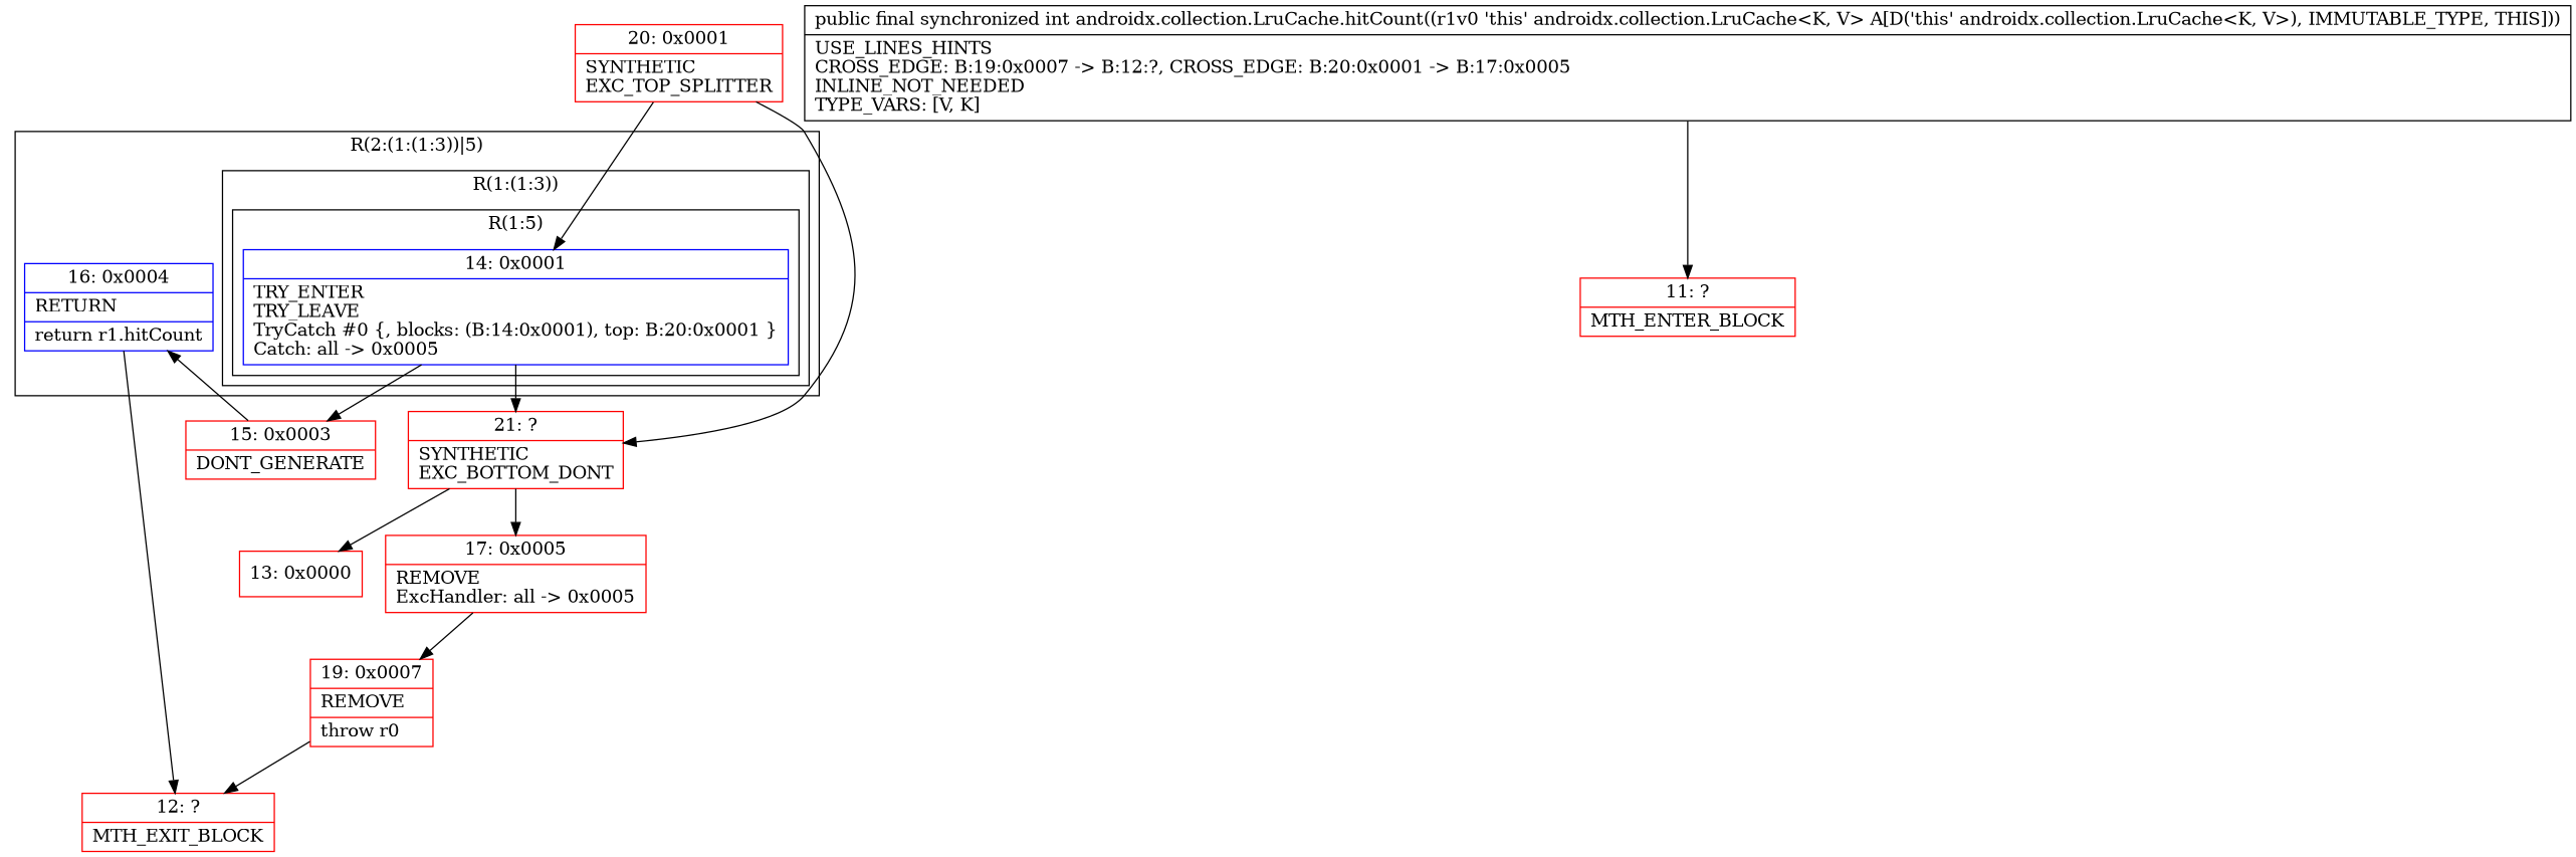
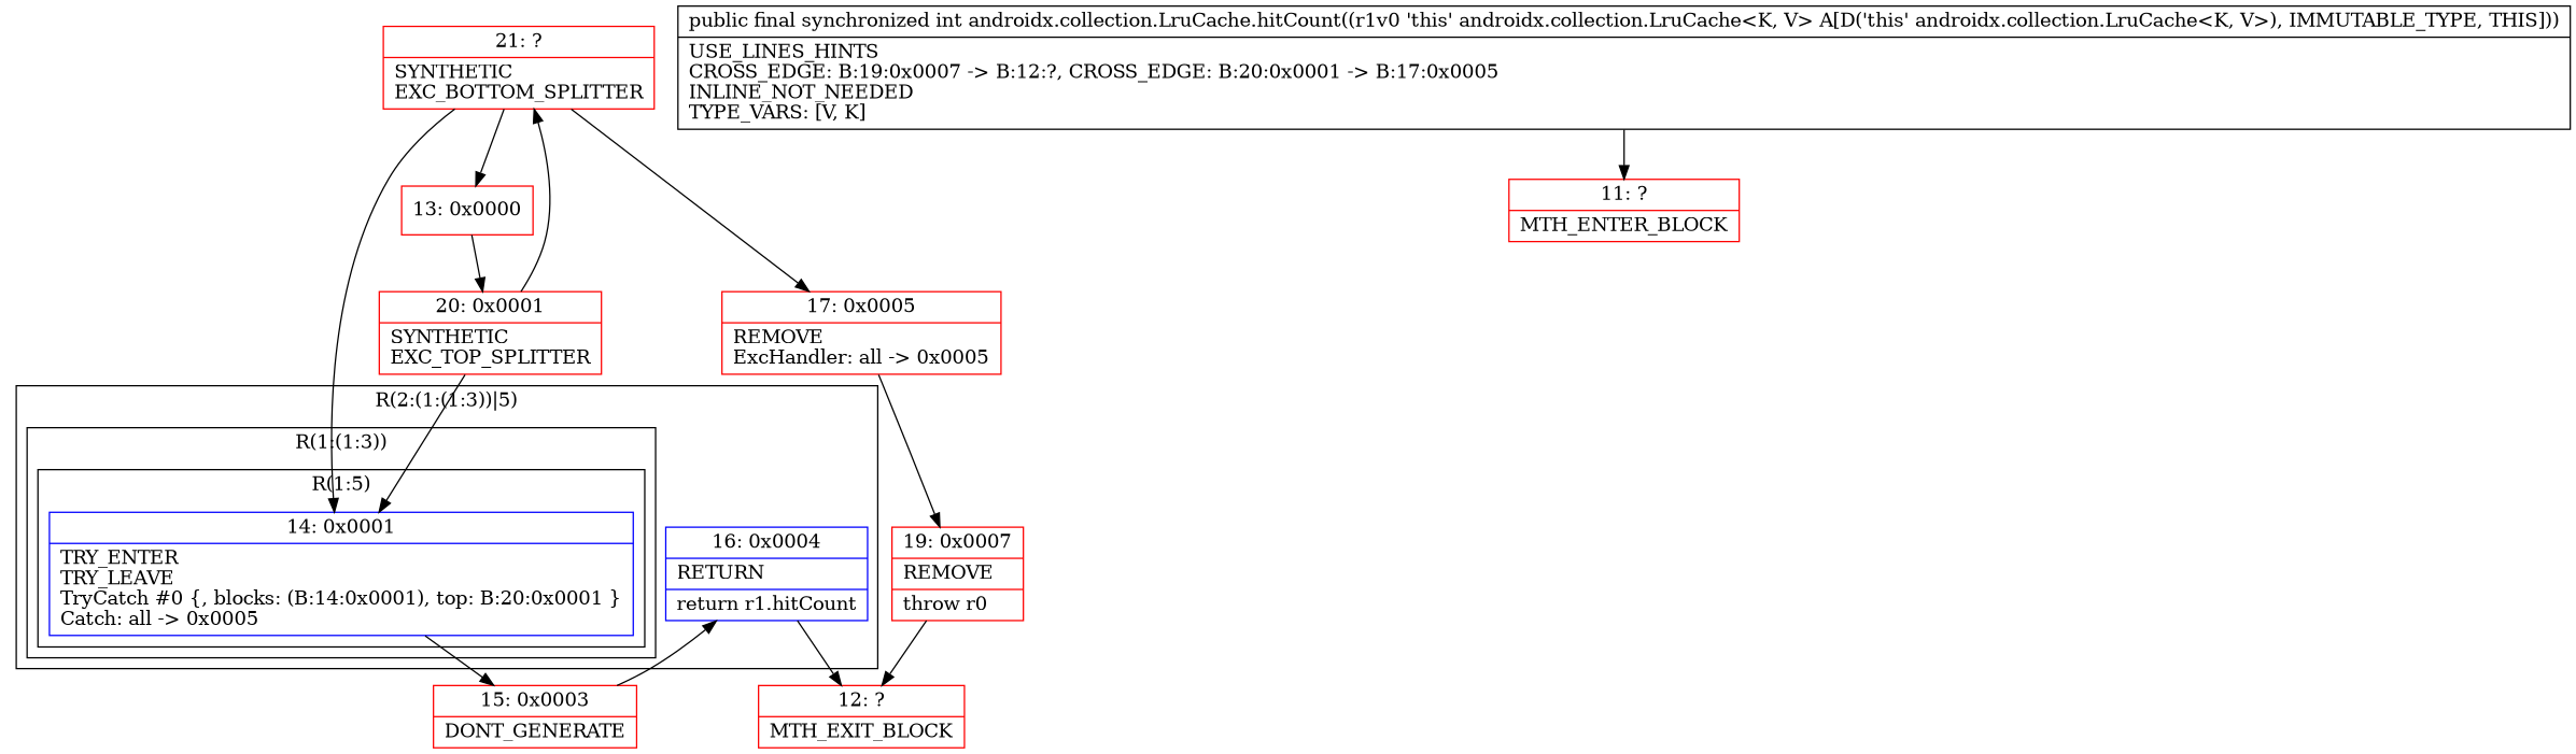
  digraph {
    fontname="DejaVu Serif"
    node [color=red fontname="DejaVu Serif" shape=record]
    edge [fontname="DejaVu Serif"]
    n1 [color=blue label="{14\:\ 0x0001|TRY_ENTER\lTRY_LEAVE\lTryCatch #0 \{, blocks: (B:14:0x0001), top: B:20:0x0001 \}\lCatch: all \-\> 0x0005\l}"]
    n2 [color=blue label="{16\:\ 0x0004|RETURN\l|return r1.hitCount\l}"]
    n3 [label="{15\:\ 0x0003|DONT_GENERATE\l}"]
-   n4 [label="{21\:\ ?|SYNTHETIC\lEXC_BOTTOM_DONT\l}"]
+   n4 [label="{21\:\ ?|SYNTHETIC\lEXC_BOTTOM_SPLITTER\l}"]
    n5 [label="{12\:\ ?|MTH_EXIT_BLOCK\l}"]
    n6 [label="{13\:\ 0x0000}"]
    n7 [label="{17\:\ 0x0005|REMOVE\lExcHandler: all \-\> 0x0005\l}"]
    n8 [label="{11\:\ ?|MTH_ENTER_BLOCK\l}"]
    n9 [label="{20\:\ 0x0001|SYNTHETIC\lEXC_TOP_SPLITTER\l}"]
    n10 [label="{19\:\ 0x0007|REMOVE\l|throw r0\l}"]
    n11 [label="{public final synchronized int androidx.collection.LruCache.hitCount((r1v0 'this' androidx.collection.LruCache\<K, V\> A[D('this' androidx.collection.LruCache\<K, V\>), IMMUTABLE_TYPE, THIS]))  | USE_LINES_HINTS\lCROSS_EDGE: B:19:0x0007 \-\> B:12:?, CROSS_EDGE: B:20:0x0001 \-\> B:17:0x0005\lINLINE_NOT_NEEDED\lTYPE_VARS: [V, K]\l}" color=""]
    subgraph cluster_1 {
      label="R(2:(1:(1:3))|5)"
      n2
      subgraph cluster_2 {
        label="R(1:(1:3))"
        subgraph cluster_3 {
          label="R(1:5)"
          n1
        }
      }
    }
    n1 -> n3
-   n1 -> n4
+   n4 -> n1
    n2 -> n5
    n3 -> n2
    n4 -> n6
    n4 -> n7
+   n6 -> n9
    n7 -> n10
    n9 -> n1
    n9 -> n4
    n10 -> n5
    n11 -> n8
  }
